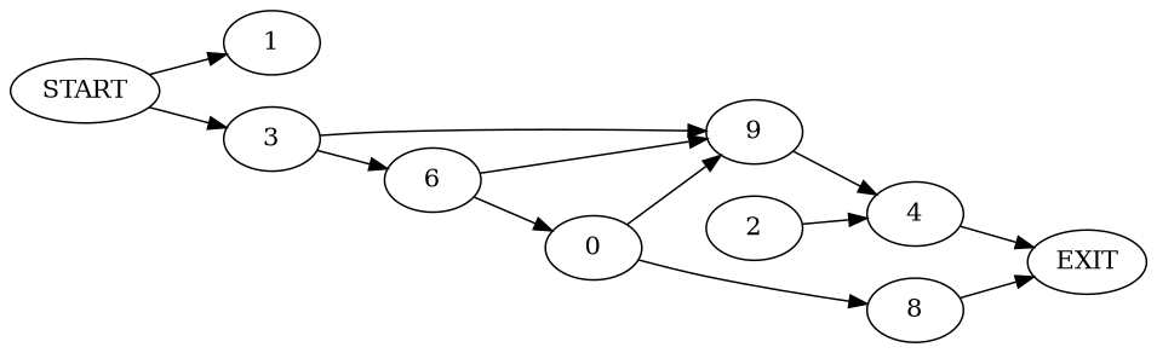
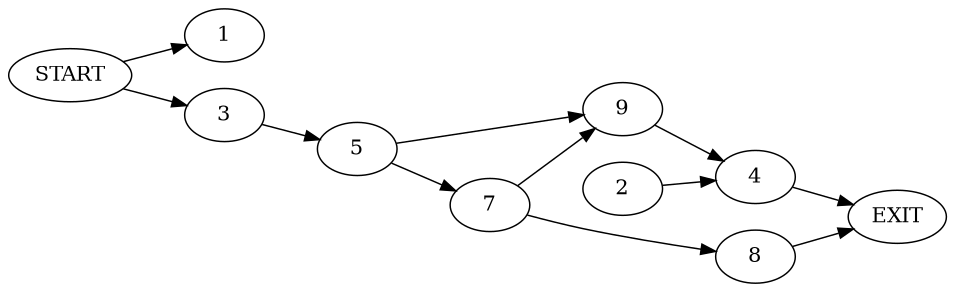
  digraph {
    fontname="DejaVu Serif"
    rankdir=LR
    node [fontname="DejaVu Serif"]
    edge [fontname="DejaVu Serif"]
    n1 [label=START]
    1
    3
    n4 [label=EXIT]
    2
    4
    n7 [label=9]
-   6
-   7 [label=0]
+   6 [label=5]
+   7
    8
    n1 -> 1
    n1 -> 3
-   3 -> n7
    3 -> 6
    2 -> 4
    4 -> n4
    n7 -> 4
    6 -> n7
    6 -> 7
    7 -> n7
    7 -> 8
    8 -> n4
  }
